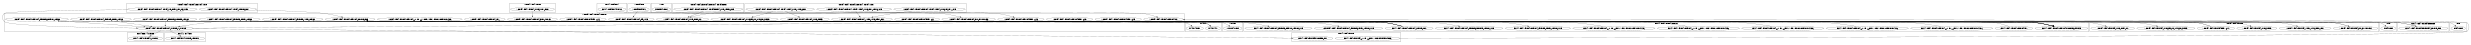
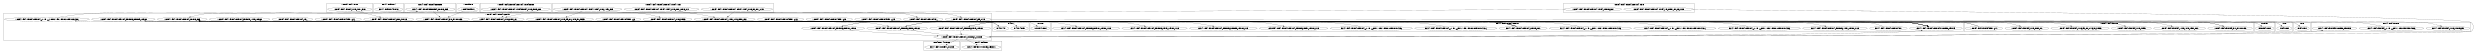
  digraph {
    fontname=Lato
    node [fontname=Lato]
    edge [fontname=Lato]
    "Moose::Meta::Method::_inline_throw_error"
    "Class::MOP::Instance::is_inlinable"
    "Moose::Meta::Method::Accessor::Native::_initialize_body"
    "Moose::Meta::Method::Accessor::Native::_slot_access_can_be_inlined"
    "Try::Tiny::catch"
    "Try::Tiny::try"
    "Class::MOP::Class:::around"
    "Moose::Meta::Method::Accessor::BEGIN@11"
    "Moose::Meta::Method::Accessor::_error_thrower"
    "Moose::Meta::Method::Accessor::_generate_reader_method"
    "Moose::Meta::Method::Accessor::_eval_environment"
    "Moose::Meta::Method::Accessor::_compile_code"
    n13 [label="Writer::Meta::Method::Accessor::_inline_check_lazy"]
    "Moose::Meta::Method::Accessor::_instance_is_inlinable"
    "Moose::Meta::Method::Accessor::BEGIN@13"
    "Moose::Meta::Method::Accessor::_inline_trigger"
    "Moose::Meta::Method::Accessor::BEGIN@10"
    "Moose::Meta::Method::Accessor::__ANON__[Moose/Meta/Method/Accessor.pm:39]"
    "Moose::Meta::Method::Accessor::_generate_writer_method"
    "Moose::Meta::Method::Accessor::_writer_value_needs_copy"
    "Moose::Meta::Method::Accessor::BEGIN@3"
    "Moose::Meta::Method::Accessor::new"
    "Moose::Meta::Method::Accessor::_generate_clearer_method"
    "Moose::Meta::Method::Accessor::_generate_predicate_method"
    "Moose::Meta::Method::Accessor::BEGIN@15"
    "Moose::Meta::Method::Accessor::_new"
    "Moose::Meta::Method::Accessor::_generate_accessor_method"
    "Moose::Meta::Method::Accessor::_inline_get_old_value_for_trigger"
    "Moose::Meta::Method::Accessor::_get_value"
    "warnings::import"
    "Class::MOP::Method::Accessor::_generate_accessor_method_inline"
+   "Class::MOP::Method::Accessor::_generate_writer_method_inline"
    "Class::MOP::Method::Accessor::_initialize_body"
    "Class::MOP::Method::Accessor::__ANON__[Class/MOP/Method/Accessor.pm:209]"
    "Class::MOP::Method::Accessor::_generate_clearer_method_inline"
    "Class::MOP::Method::Accessor::__ANON__[Class/MOP/Method/Accessor.pm:154]"
    "Class::MOP::Method::Accessor::__ANON__[Class/MOP/Method/Accessor.pm:120]"
    "Class::MOP::Method::Accessor::__ANON__[Class/MOP/Method/Accessor.pm:234]"
    "Class::MOP::Method::Accessor::__ANON__[Class/MOP/Method/Accessor.pm:184]"
    n40 [label="Attribute::MOP::Method::Accessor::_generate_reader_method_inline"]
    "Class::MOP::Method::Accessor::associated_attribute"
    "Class::MOP::Method::Accessor::new"
    "Class::MOP::Method::Accessor::_generate_predicate_method_inline"
    "Class::MOP::Class::instance_metaclass"
    n45 [label="Moose::Role::class"]
    "Exporter::import"
    "Moose::Meta::Method::Accessor::Native::Reader::_inline_reader_core"
    "base::import"
    "Class::MOP::Method::Generated::_compile_code"
    "Moose::Meta::Attribute::_eval_environment"
    "Moose::Meta::Attribute::_inline_get_old_value_for_trigger"
    "Moose::Meta::Attribute::_inline_trigger"
    "Moose::Meta::Attribute::BEGIN@21"
    "Moose::Meta::Attribute::_writer_value_needs_copy"
    "Moose::Meta::Attribute::_inline_check_lazy"
    "Moose::Meta::Method::Accessor::Native::Writer::_inline_writer_core"
    "Moose::Meta::Method::Accessor::Native::Writer::_inline_copy_native_value"
    "Moose::Meta::Method::Accessor::Native::Writer::_inline_set_new_value"
    "Class::MOP::Attribute::__ANON__[Class/MOP/Attribute.pm:398]"
-   "Class::MOP::Attribute::associated_class"
+   "Class::MOP::Attribute::_inline_instance_get"
+   "Class::MOP::Attribute::associated_class" [label="Class::MOP::Attribute::associated_predicate"]
    "strict::import"
    subgraph cluster_1 {
      label="Moose::Meta::Method"
      "Moose::Meta::Method::_inline_throw_error"
    }
    subgraph cluster_2 {
      label="Class::BEGIN::Instance"
      "Class::MOP::Instance::is_inlinable"
    }
    subgraph cluster_3 {
      label="Moose::Meta::Method::Accessor::Native"
      "Moose::Meta::Method::Accessor::Native::_initialize_body"
      "Moose::Meta::Method::Accessor::Native::_slot_access_can_be_inlined"
    }
    subgraph cluster_4 {
      label="Try::Tiny"
      "Try::Tiny::catch"
      "Try::Tiny::try"
    }
    subgraph cluster_5 {
      label="Class::MOP::Class:"
      "Class::MOP::Class:::around"
    }
    subgraph cluster_6 {
      label="Moose::Meta::Method::Accessor"
      "Moose::Meta::Method::Accessor::BEGIN@11"
      "Moose::Meta::Method::Accessor::_error_thrower"
      "Moose::Meta::Method::Accessor::_generate_reader_method"
      "Moose::Meta::Method::Accessor::_eval_environment"
      "Moose::Meta::Method::Accessor::_compile_code"
      n13
      "Moose::Meta::Method::Accessor::_instance_is_inlinable"
      "Moose::Meta::Method::Accessor::BEGIN@13"
      "Moose::Meta::Method::Accessor::_inline_trigger"
      "Moose::Meta::Method::Accessor::BEGIN@10"
      "Moose::Meta::Method::Accessor::__ANON__[Moose/Meta/Method/Accessor.pm:39]"
      "Moose::Meta::Method::Accessor::_generate_writer_method"
      "Moose::Meta::Method::Accessor::_writer_value_needs_copy"
      "Moose::Meta::Method::Accessor::BEGIN@3"
      "Moose::Meta::Method::Accessor::new"
      "Moose::Meta::Method::Accessor::_generate_clearer_method"
      "Moose::Meta::Method::Accessor::_generate_predicate_method"
      "Moose::Meta::Method::Accessor::BEGIN@15"
      "Moose::Meta::Method::Accessor::_new"
      "Moose::Meta::Method::Accessor::_generate_accessor_method"
      "Moose::Meta::Method::Accessor::_inline_get_old_value_for_trigger"
      "Moose::Meta::Method::Accessor::_get_value"
    }
    subgraph cluster_7 {
      label=warnings
      "warnings::import"
    }
    subgraph cluster_8 {
      label="Class::MOP::Method::Accessor"
      "Class::MOP::Method::Accessor::_generate_accessor_method_inline"
+     "Class::MOP::Method::Accessor::_generate_writer_method_inline"
      "Class::MOP::Method::Accessor::_initialize_body"
      "Class::MOP::Method::Accessor::__ANON__[Class/MOP/Method/Accessor.pm:209]"
      "Class::MOP::Method::Accessor::_generate_clearer_method_inline"
      "Class::MOP::Method::Accessor::__ANON__[Class/MOP/Method/Accessor.pm:154]"
      "Class::MOP::Method::Accessor::__ANON__[Class/MOP/Method/Accessor.pm:120]"
      "Class::MOP::Method::Accessor::__ANON__[Class/MOP/Method/Accessor.pm:234]"
      "Class::MOP::Method::Accessor::__ANON__[Class/MOP/Method/Accessor.pm:184]"
      n40
      "Class::MOP::Method::Accessor::associated_attribute"
      "Class::MOP::Method::Accessor::new"
      "Class::MOP::Method::Accessor::_generate_predicate_method_inline"
    }
    subgraph cluster_9 {
-     label="Class::ANON::Class"
+     label="Class::MOP::Class"
      "Class::MOP::Class::instance_metaclass"
    }
    subgraph cluster_10 {
      label="Moose::Role"
      n45
    }
    subgraph cluster_11 {
-     label=Writer
+     label=Exporter
      "Exporter::import"
    }
    subgraph cluster_12 {
      label="Moose::Meta::Attribute::Accessor::Native::Reader"
      "Moose::Meta::Method::Accessor::Native::Reader::_inline_reader_core"
    }
    subgraph cluster_13 {
      label=base
      "base::import"
    }
    subgraph cluster_14 {
      label="Class::MOP::Method::Generated"
      "Class::MOP::Method::Generated::_compile_code"
    }
    subgraph cluster_15 {
      label="Moose::Meta::Attribute"
      "Moose::Meta::Attribute::_eval_environment"
      "Moose::Meta::Attribute::_inline_get_old_value_for_trigger"
      "Moose::Meta::Attribute::_inline_trigger"
      "Moose::Meta::Attribute::BEGIN@21"
      "Moose::Meta::Attribute::_writer_value_needs_copy"
      "Moose::Meta::Attribute::_inline_check_lazy"
    }
    subgraph cluster_16 {
      label="Moose::Meta::Method::Accessor::Native::Writer"
      "Moose::Meta::Method::Accessor::Native::Writer::_inline_writer_core"
      "Moose::Meta::Method::Accessor::Native::Writer::_inline_copy_native_value"
      "Moose::Meta::Method::Accessor::Native::Writer::_inline_set_new_value"
    }
    subgraph cluster_17 {
      label="Class::MOP::Attribute"
      "Class::MOP::Attribute::__ANON__[Class/MOP/Attribute.pm:398]"
+     "Class::MOP::Attribute::_inline_instance_get"
      "Class::MOP::Attribute::associated_class"
    }
    subgraph cluster_18 {
      label="strict"
      "strict::import"
    }
    "Moose::Meta::Method::_inline_throw_error" -> "Moose::Meta::Method::Accessor::_error_thrower"
    "Moose::Meta::Method::Accessor::Native::_initialize_body" -> "Moose::Meta::Method::Accessor::_compile_code"
    "Moose::Meta::Method::Accessor::Native::_slot_access_can_be_inlined" -> "Moose::Meta::Method::Accessor::_instance_is_inlinable"
    "Try::Tiny::try" -> "Moose::Meta::Method::Accessor::__ANON__[Moose/Meta/Method/Accessor.pm:39]"
    "Class::MOP::Class:::around" -> "Moose::Meta::Method::Accessor::new"
    "Moose::Meta::Method::Accessor::BEGIN@11" -> "warnings::import"
    "Moose::Meta::Method::Accessor::_error_thrower" -> "Class::MOP::Method::Accessor::associated_attribute"
    "Moose::Meta::Method::Accessor::_generate_reader_method" -> "Moose::Meta::Method::Accessor::_instance_is_inlinable"
    "Moose::Meta::Method::Accessor::_generate_reader_method" -> n40
    "Moose::Meta::Method::Accessor::_eval_environment" -> "Class::MOP::Method::Accessor::associated_attribute"
    "Moose::Meta::Method::Accessor::_eval_environment" -> "Moose::Meta::Attribute::_eval_environment"
    "Moose::Meta::Method::Accessor::_compile_code" -> "Try::Tiny::catch"
    "Moose::Meta::Method::Accessor::_compile_code" -> "Try::Tiny::try"
    n13 -> "Class::MOP::Method::Accessor::associated_attribute"
    n13 -> "Moose::Meta::Attribute::_inline_check_lazy"
    "Moose::Meta::Method::Accessor::_instance_is_inlinable" -> "Class::MOP::Instance::is_inlinable"
    "Moose::Meta::Method::Accessor::_instance_is_inlinable" -> "Class::MOP::Method::Accessor::associated_attribute"
    "Moose::Meta::Method::Accessor::_instance_is_inlinable" -> "Class::MOP::Class::instance_metaclass"
    "Moose::Meta::Method::Accessor::_instance_is_inlinable" -> "Class::MOP::Attribute::associated_class"
-   "Exporter::import" -> "Moose::Meta::Method::Accessor::BEGIN@13"
+   "Moose::Meta::Method::Accessor::BEGIN@13" -> "Exporter::import"
    "Moose::Meta::Method::Accessor::_inline_trigger" -> "Class::MOP::Method::Accessor::associated_attribute"
    "Moose::Meta::Method::Accessor::_inline_trigger" -> "Moose::Meta::Attribute::_inline_trigger"
    "Moose::Meta::Method::Accessor::BEGIN@10" -> "strict::import"
    "Moose::Meta::Method::Accessor::__ANON__[Moose/Meta/Method/Accessor.pm:39]" -> "Class::MOP::Method::Generated::_compile_code"
+   "Moose::Meta::Method::Accessor::_generate_writer_method" -> "Class::MOP::Method::Accessor::_generate_writer_method_inline"
    "Moose::Meta::Method::Accessor::_writer_value_needs_copy" -> "Class::MOP::Method::Accessor::associated_attribute"
    "Moose::Meta::Method::Accessor::_writer_value_needs_copy" -> "Moose::Meta::Attribute::_writer_value_needs_copy"
    "Moose::Meta::Method::Accessor::_generate_clearer_method" -> "Moose::Meta::Method::Accessor::_instance_is_inlinable"
    "Moose::Meta::Method::Accessor::_generate_clearer_method" -> "Class::MOP::Method::Accessor::_generate_clearer_method_inline"
-   "Moose::Meta::Method::Accessor::_generate_predicate_method" -> "Moose::Meta::Method::Accessor::_instance_is_inlinable"
+   "Moose::Meta::Method::Accessor::_generate_predicate_method" -> "Moose::Meta::Method::Accessor::_generate_reader_method"
    "Moose::Meta::Method::Accessor::_generate_predicate_method" -> "Class::MOP::Method::Accessor::_generate_predicate_method_inline"
    "Moose::Meta::Method::Accessor::BEGIN@15" -> "base::import"
    "Moose::Meta::Method::Accessor::_generate_accessor_method" -> "Moose::Meta::Method::Accessor::_instance_is_inlinable"
    "Moose::Meta::Method::Accessor::_generate_accessor_method" -> "Class::MOP::Method::Accessor::_generate_accessor_method_inline"
    "Moose::Meta::Method::Accessor::_inline_get_old_value_for_trigger" -> "Class::MOP::Method::Accessor::associated_attribute"
    "Moose::Meta::Method::Accessor::_inline_get_old_value_for_trigger" -> "Moose::Meta::Attribute::_inline_get_old_value_for_trigger"
+   "Moose::Meta::Method::Accessor::_get_value" -> "Class::MOP::Attribute::_inline_instance_get"
    "Class::MOP::Method::Accessor::_initialize_body" -> "Moose::Meta::Method::Accessor::_generate_reader_method"
    "Class::MOP::Method::Accessor::_initialize_body" -> "Moose::Meta::Method::Accessor::_generate_writer_method"
    "Class::MOP::Method::Accessor::_initialize_body" -> "Moose::Meta::Method::Accessor::_generate_clearer_method"
    "Class::MOP::Method::Accessor::_initialize_body" -> "Moose::Meta::Method::Accessor::_generate_predicate_method"
    "Class::MOP::Method::Accessor::_initialize_body" -> "Moose::Meta::Method::Accessor::_generate_accessor_method"
    "Class::MOP::Method::Accessor::__ANON__[Class/MOP/Method/Accessor.pm:209]" -> "Moose::Meta::Method::Accessor::_compile_code"
    "Class::MOP::Method::Accessor::__ANON__[Class/MOP/Method/Accessor.pm:154]" -> "Moose::Meta::Method::Accessor::_compile_code"
    "Class::MOP::Method::Accessor::__ANON__[Class/MOP/Method/Accessor.pm:120]" -> "Moose::Meta::Method::Accessor::_compile_code"
    "Class::MOP::Method::Accessor::__ANON__[Class/MOP/Method/Accessor.pm:234]" -> "Moose::Meta::Method::Accessor::_compile_code"
    "Class::MOP::Method::Accessor::__ANON__[Class/MOP/Method/Accessor.pm:184]" -> "Moose::Meta::Method::Accessor::_compile_code"
    "Class::MOP::Method::Accessor::new" -> "Moose::Meta::Method::Accessor::_new"
    n45 -> "Moose::Meta::Method::Accessor::_eval_environment"
    n45 -> "Moose::Meta::Method::Accessor::_get_value"
    "Moose::Meta::Method::Accessor::Native::Reader::_inline_reader_core" -> n13
    "Class::MOP::Method::Generated::_compile_code" -> "Moose::Meta::Method::Accessor::_eval_environment"
    "Moose::Meta::Attribute::_eval_environment" -> "Moose::Meta::Method::Accessor::BEGIN@13"
    "Moose::Meta::Attribute::BEGIN@21" -> "Moose::Meta::Method::Accessor::BEGIN@11"
    "Moose::Meta::Attribute::BEGIN@21" -> "Moose::Meta::Method::Accessor::BEGIN@3"
    "Moose::Meta::Method::Accessor::Native::Writer::_inline_writer_core" -> n13
    "Moose::Meta::Method::Accessor::Native::Writer::_inline_writer_core" -> "Moose::Meta::Method::Accessor::_inline_trigger"
    "Moose::Meta::Method::Accessor::Native::Writer::_inline_writer_core" -> "Moose::Meta::Method::Accessor::_inline_get_old_value_for_trigger"
    "Moose::Meta::Method::Accessor::Native::Writer::_inline_copy_native_value" -> "Moose::Meta::Method::Accessor::_writer_value_needs_copy"
    "Moose::Meta::Method::Accessor::Native::Writer::_inline_set_new_value" -> "Moose::Meta::Method::Accessor::_writer_value_needs_copy"
    "Class::MOP::Attribute::__ANON__[Class/MOP/Attribute.pm:398]" -> "Moose::Meta::Method::Accessor::new"
  }
